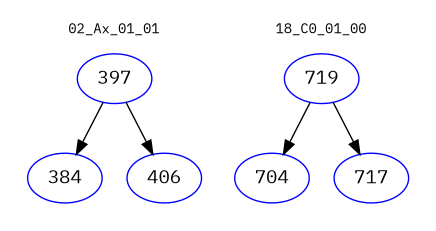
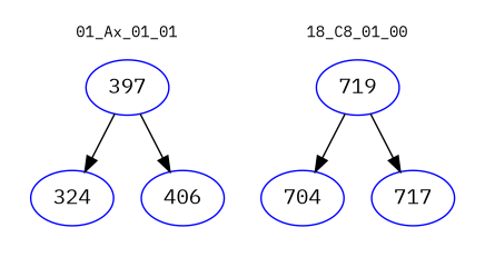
  digraph {
    fontname="IBM Plex Mono"
    node [color=blue fontname="IBM Plex Mono"]
    edge [color=black fontname="IBM Plex Mono"]
    n1 [label=397]
-   n2 [label=384]
+   n2 [label=324]
    n3 [label=406]
    n4 [label=719]
    n5 [label=704]
    n6 [label=717]
    subgraph cluster_1 {
      color=white
      fontsize=10
-     label="02_Ax_01_01"
+     label="01_Ax_01_01"
      n1
      n2
      n3
    }
    subgraph cluster_2 {
      color=white
      fontsize=10
-     label="18_C0_01_00"
+     label="18_C8_01_00"
      n4
      n5
      n6
    }
    n1 -> n2
    n1 -> n3
    n4 -> n5
    n4 -> n6
  }
